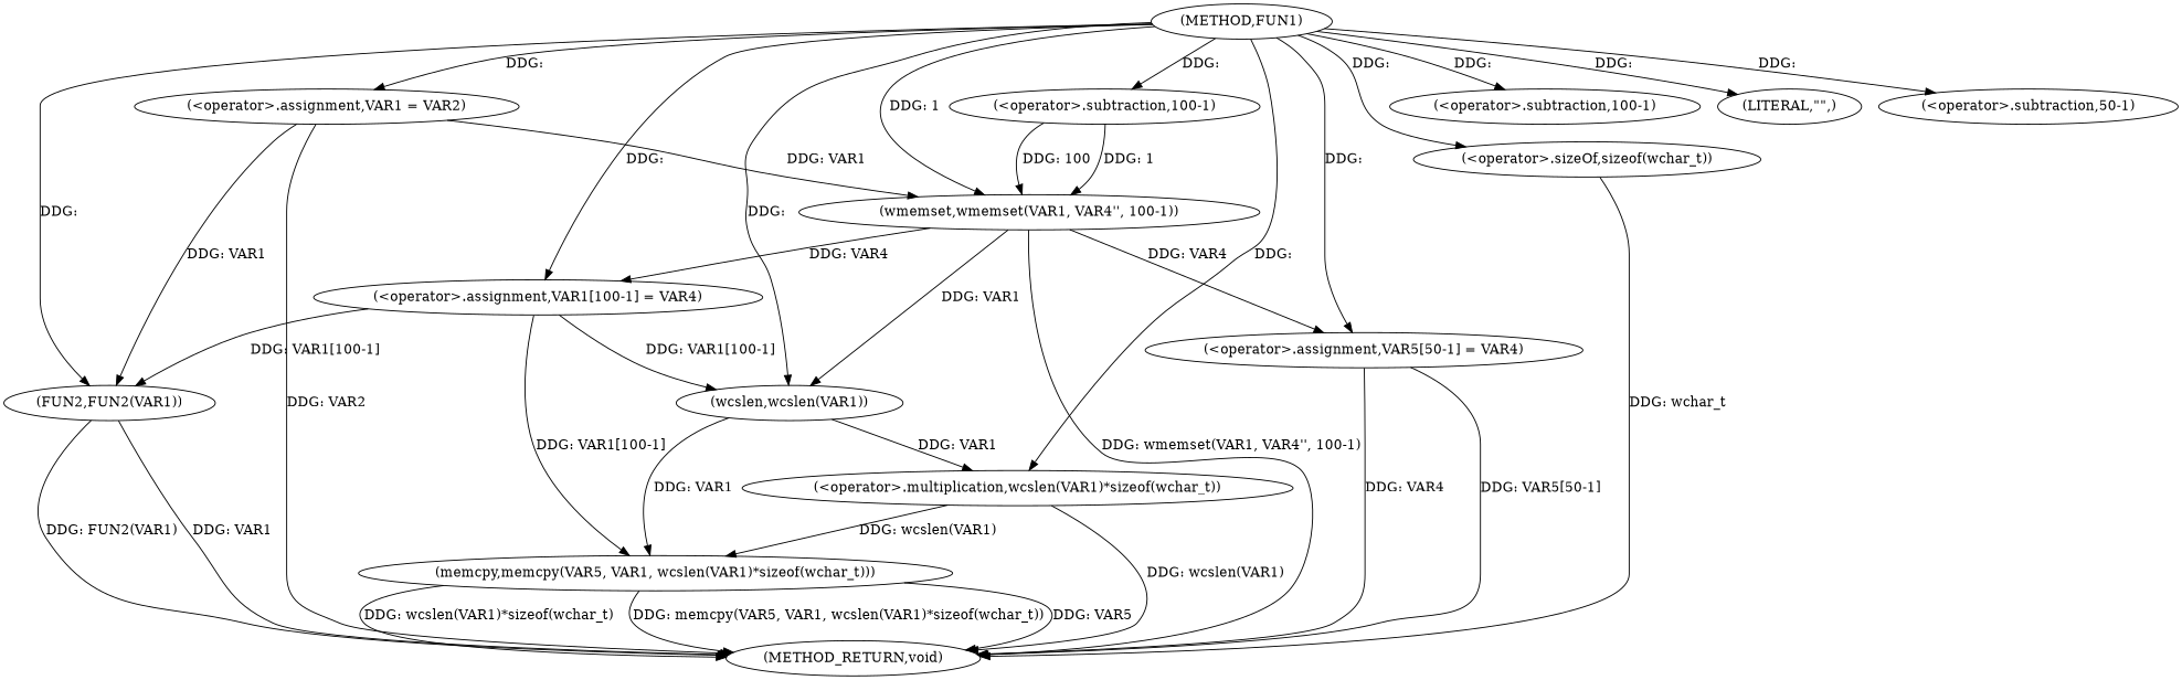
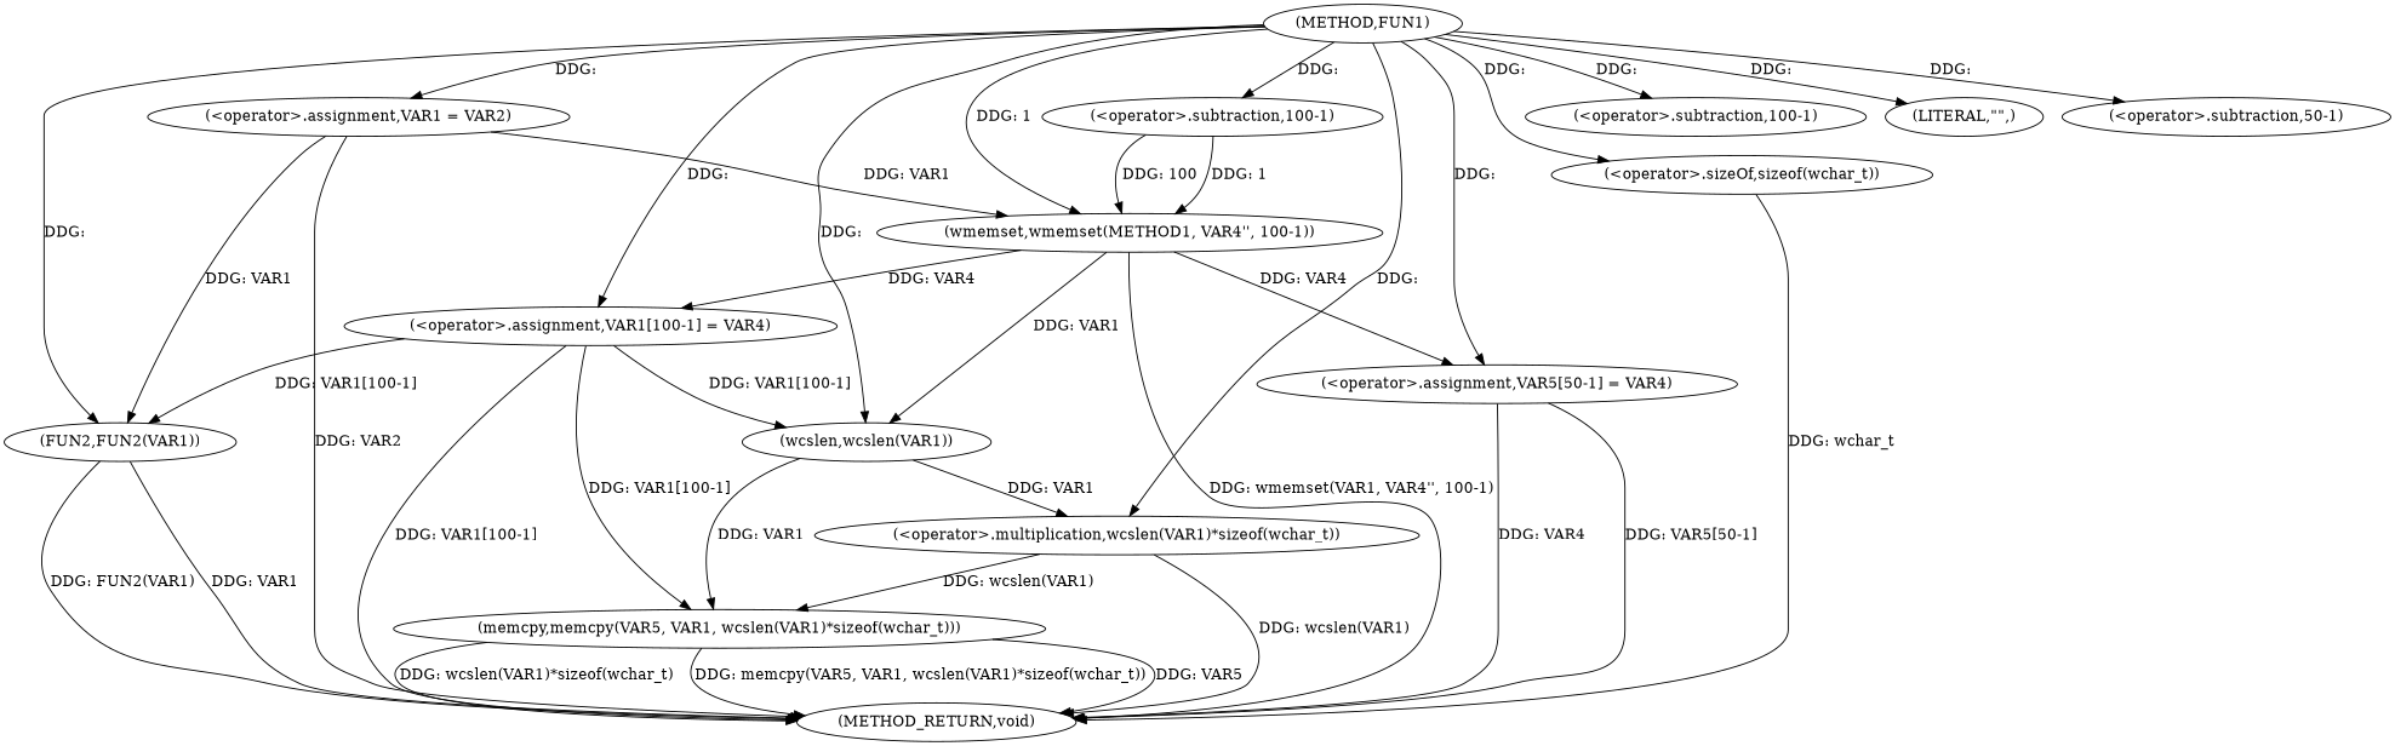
  digraph {
    n1 [label="(METHOD,FUN1)"]
    n2 [label="(<operator>.assignment,VAR1 = VAR2)"]
-   n3 [label="(wmemset,wmemset(VAR1, VAR4'', 100-1))"]
+   n3 [label="(wmemset,wmemset(METHOD1, VAR4'', 100-1))"]
    n4 [label="(<operator>.subtraction,100-1)"]
    n5 [label="(<operator>.assignment,VAR1[100-1] = VAR4)"]
    n6 [label="(<operator>.subtraction,100-1)"]
    n7 [label="(LITERAL,\"\",)"]
    n8 [label="(<operator>.multiplication,wcslen(VAR1)*sizeof(wchar_t))"]
    n9 [label="(wcslen,wcslen(VAR1))"]
    n10 [label="(<operator>.sizeOf,sizeof(wchar_t))"]
    n11 [label="(<operator>.assignment,VAR5[50-1] = VAR4)"]
    n12 [label="(<operator>.subtraction,50-1)"]
    n13 [label="(FUN2,FUN2(VAR1))"]
    n14 [label="(METHOD_RETURN,void)"]
    n15 [label="(memcpy,memcpy(VAR5, VAR1, wcslen(VAR1)*sizeof(wchar_t)))"]
    n1 -> n2 [label="DDG: "]
    n1 -> n3 [label="DDG: 1"]
    n1 -> n4 [label="DDG: "]
    n1 -> n5 [label="DDG: "]
    n1 -> n6 [label="DDG: "]
    n1 -> n7 [label="DDG: "]
    n1 -> n8 [label="DDG: "]
    n1 -> n9 [label="DDG: "]
    n1 -> n10 [label="DDG: "]
    n1 -> n11 [label="DDG: "]
    n1 -> n12 [label="DDG: "]
    n1 -> n13 [label="DDG: "]
    n2 -> n3 [label="DDG: VAR1"]
    n2 -> n13 [label="DDG: VAR1"]
    n2 -> n14 [label="DDG: VAR2"]
    n3 -> n5 [label="DDG: VAR4"]
    n3 -> n9 [label="DDG: VAR1"]
    n3 -> n11 [label="DDG: VAR4"]
    n3 -> n14 [label="DDG: wmemset(VAR1, VAR4'', 100-1)"]
    n4 -> n3 [label="DDG: 100"]
    n4 -> n3 [label="DDG: 1"]
    n5 -> n9 [label="DDG: VAR1[100-1]"]
    n5 -> n13 [label="DDG: VAR1[100-1]"]
+   n5 -> n14 [label="DDG: VAR1[100-1]"]
    n5 -> n15 [label="DDG: VAR1[100-1]"]
    n8 -> n14 [label="DDG: wcslen(VAR1)"]
    n8 -> n15 [label="DDG: wcslen(VAR1)"]
    n9 -> n8 [label="DDG: VAR1"]
    n9 -> n15 [label="DDG: VAR1"]
    n10 -> n14 [label="DDG: wchar_t"]
    n11 -> n14 [label="DDG: VAR5[50-1]"]
    n11 -> n14 [label="DDG: VAR4"]
    n13 -> n14 [label="DDG: VAR1"]
    n13 -> n14 [label="DDG: FUN2(VAR1)"]
    n15 -> n14 [label="DDG: VAR5"]
    n15 -> n14 [label="DDG: wcslen(VAR1)*sizeof(wchar_t)"]
    n15 -> n14 [label="DDG: memcpy(VAR5, VAR1, wcslen(VAR1)*sizeof(wchar_t))"]
  }
